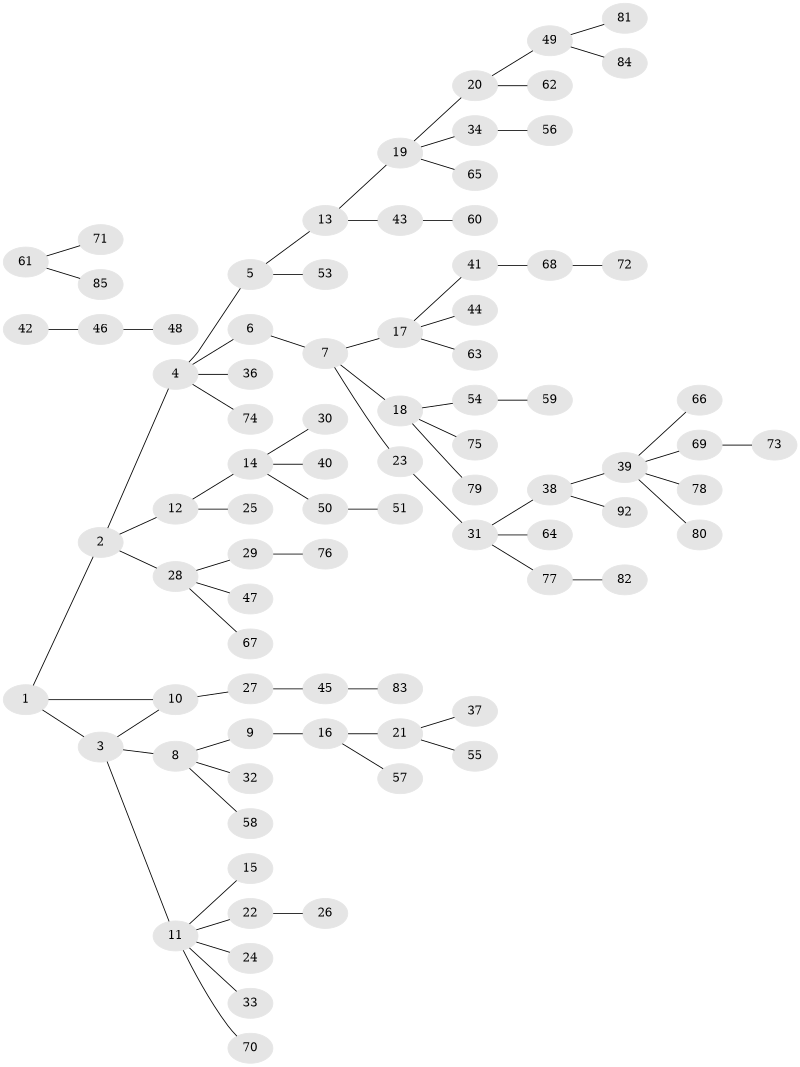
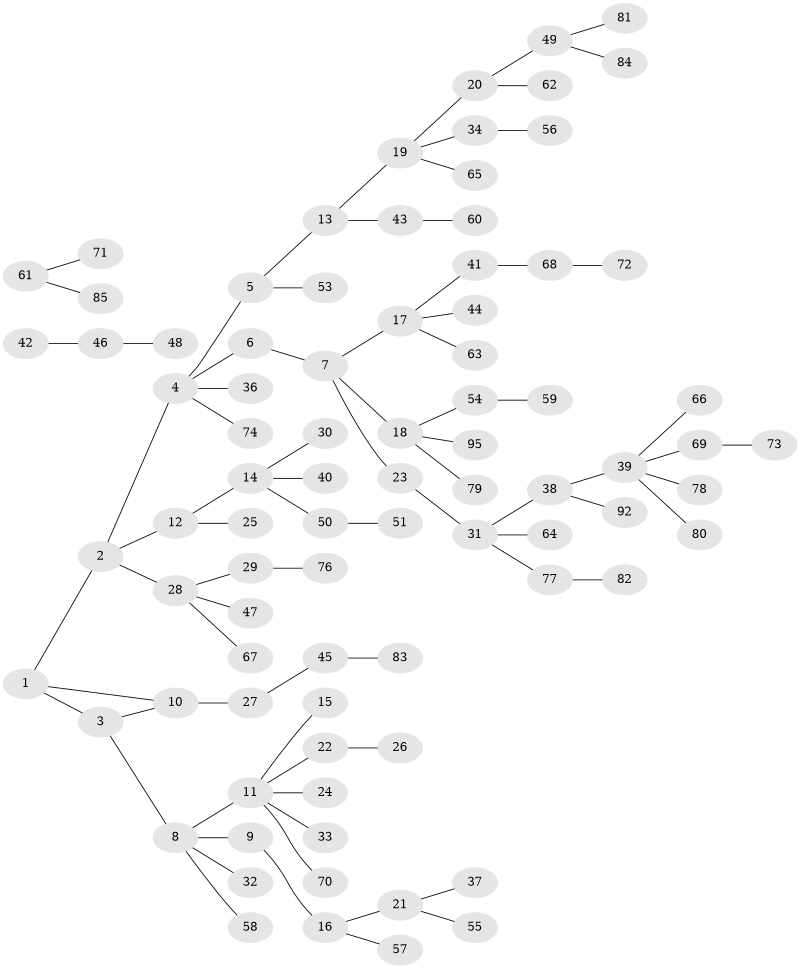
  graph {
    rankdir=LR
    node [color=gray90 style=filled]
    1
    2
    3
    10
    4
    12
    28
    8
    11
    42
    46
    5
    6
    36
    74
    14
    25
    29
    47
    67
    9
    32
    58
    27
    15
    22
    24
    33
    70
    13
    53
    7
    19
    43
    17
    18
    23
    41
    44
    63
    54
-   75
+   75 [label=95]
    79
    31
    16
    21
    57
    45
    26
    30
    40
    50
    20
    34
    65
    60
    51
    37
    55
    68
    59
    49
    62
    56
    81
    84
    38
    64
    77
    83
    76
    39
    n73 [label=92]
    61
    71
    85
    66
    69
    78
    80
    73
    72
    48
    82
    1 -- 2
    1 -- 3
    1 -- 10
    2 -- 4
    2 -- 12
    2 -- 28
    3 -- 10
    3 -- 8
-   3 -- 11
+   8 -- 11
    10 -- 27
    4 -- 5
    4 -- 6
    4 -- 36
    4 -- 74
    12 -- 14
    12 -- 25
    28 -- 29
    28 -- 47
    28 -- 67
    8 -- 9
    8 -- 32
    8 -- 58
    11 -- 15
    11 -- 22
    11 -- 24
    11 -- 33
    11 -- 70
    42 -- 46
    46 -- 48
    5 -- 13
    5 -- 53
    6 -- 7
    14 -- 30
    14 -- 40
    14 -- 50
    29 -- 76
    9 -- 16
    27 -- 45
    22 -- 26
    13 -- 19
    13 -- 43
    7 -- 17
    7 -- 18
    7 -- 23
    19 -- 20
    19 -- 34
    19 -- 65
    43 -- 60
    17 -- 41
    17 -- 44
    17 -- 63
    18 -- 54
    18 -- 75
    18 -- 79
    23 -- 31
    41 -- 68
    54 -- 59
    31 -- 38
    31 -- 64
    31 -- 77
    16 -- 21
    16 -- 57
    21 -- 37
    21 -- 55
    45 -- 83
    50 -- 51
    20 -- 49
    20 -- 62
    34 -- 56
    68 -- 72
    49 -- 81
    49 -- 84
    38 -- 39
    38 -- n73
    77 -- 82
    39 -- 66
    39 -- 69
    39 -- 78
    39 -- 80
    61 -- 71
    61 -- 85
    69 -- 73
  }
